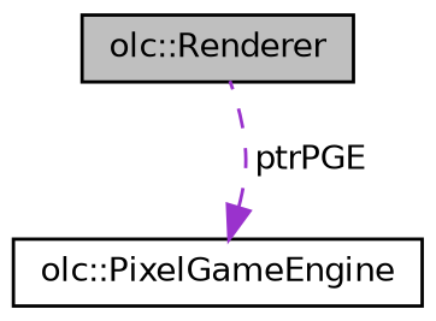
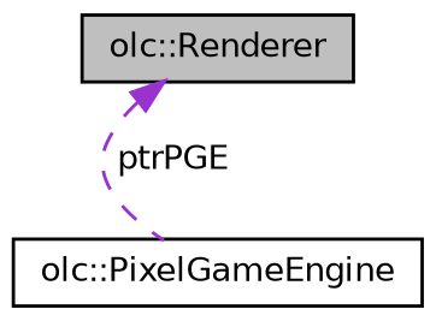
  digraph {
    node [color=black fontname=Helvetica fontsize=10 shape=record style=filled]
    n1 [fillcolor=grey75 fontcolor=black height=0.2 label="olc::Renderer" width=0.4]
    n2 [fillcolor=white height=0.2 label="olc::PixelGameEngine" width=0.4]
-   n2 -> n1 [color=darkorchid3 dir=back fontname=Helvetica fontsize=10 label=" ptrPGE" labelfontname=Helvetica labelfontsize=10 style=dashed]
+   n1 -> n2 [color=darkorchid3 dir=back fontname=Helvetica fontsize=10 label=" ptrPGE" labelfontname=Helvetica labelfontsize=10 style=dashed]
  }
